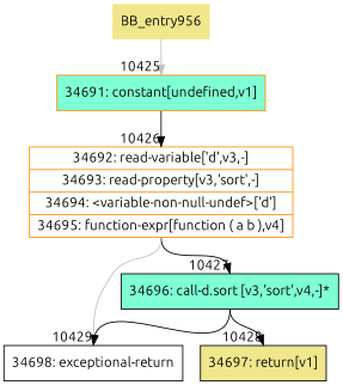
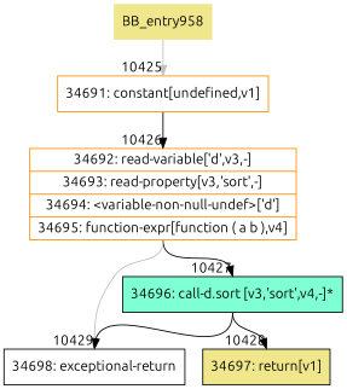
  digraph {
    fontname=Ubuntu
    rankdir=TD
    node [color=black fillcolor=khaki fontname=Ubuntu shape=record style=filled]
    edge [fontname=Ubuntu headport=n tailport=s]
-   BB_entry958 [shape=none label=BB_entry956]
-   n2 [color=darkorange fillcolor=aquamarine label="{34691: constant[undefined,v1]}"]
+   BB_entry958 [shape=none]
+   n2 [color=darkorange fillcolor=white label="{34691: constant[undefined,v1]}"]
    n3 [color=darkorange fillcolor=white label="{34692: read-variable['d',v3,-]|34693: read-property[v3,'sort',-]|34694: \<variable-non-null-undef\>['d']|34695: function-expr[function ( a b ),v4]}"]
    n4 [fillcolor=aquamarine label="{34696: call-d.sort [v3,'sort',v4,-]*}"]
    n5 [fillcolor=white label="{34698: exceptional-return}"]
    n6 [label="{34697: return[v1]}"]
    BB_entry958 -> n2 [color=gray headlabel="    10425"]
    n2 -> n3 [headlabel="      10426"]
    n3 -> n4 [headlabel="      10427"]
    n3 -> n5 [color=gray headlabel="      10429"]
    n4 -> n5 [color=black]
    n4 -> n6 [headlabel="      10428"]
  }
